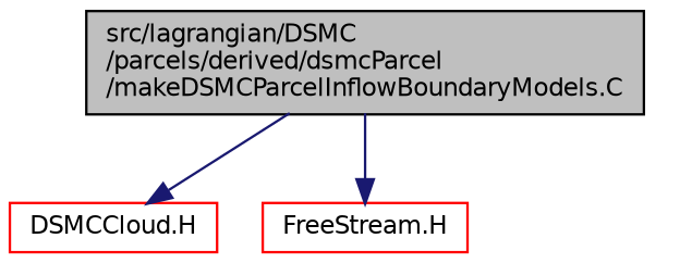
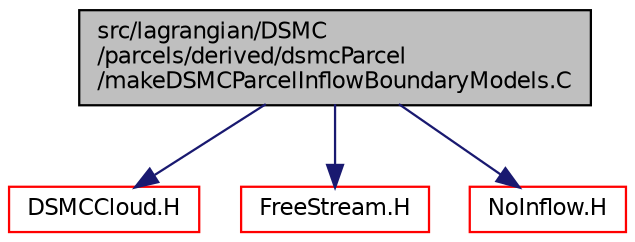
  digraph {
    node [color=red fontname=Helvetica fontsize=10 shape=record]
    edge [color=midnightblue fontname=Helvetica fontsize=10 labelfontname=Helvetica labelfontsize=10 style=solid]
    n1 [color=black fillcolor=grey75 fontcolor=black height=0.2 label="src/lagrangian/DSMC\l/parcels/derived/dsmcParcel\l/makeDSMCParcelInflowBoundaryModels.C" style=filled width=0.4]
    n2 [height=0.2 label="DSMCCloud.H" width=0.4]
    n3 [height=0.2 label="FreeStream.H" width=0.4]
+   n4 [height=0.2 label="NoInflow.H" width=0.4]
    n1 -> n2
    n1 -> n3
+   n1 -> n4
  }
